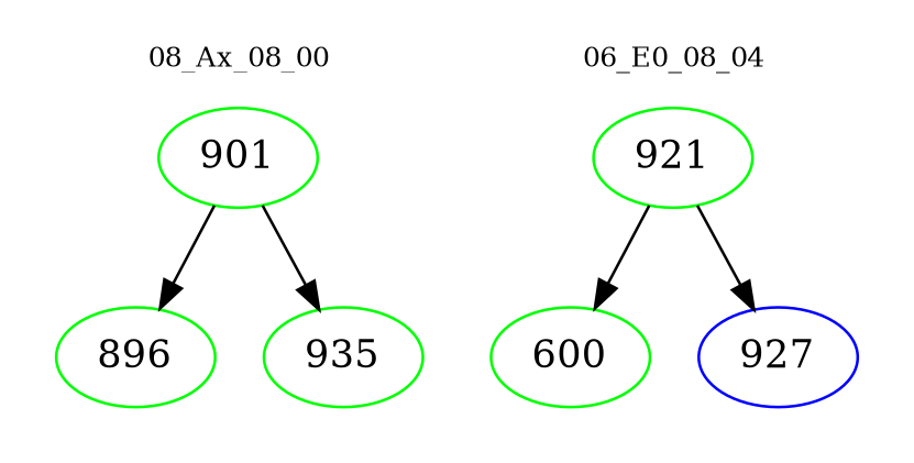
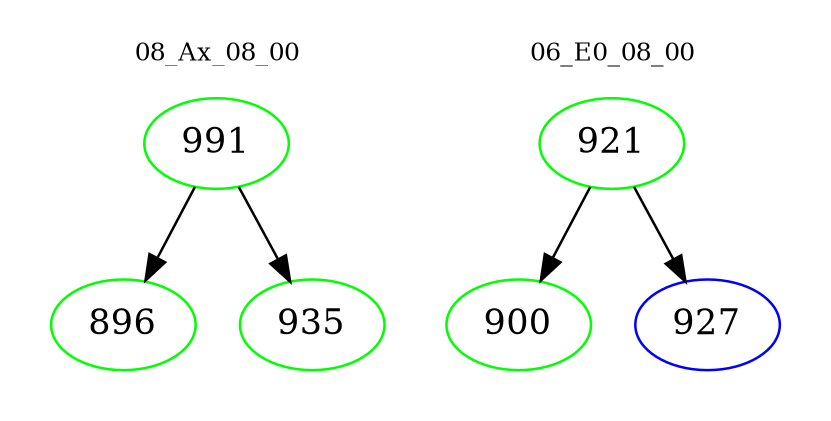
  digraph {
    node [color=green]
    edge [color=black]
-   n1 [label=901]
+   n1 [label=991]
    n2 [label=896]
    n3 [label=935]
    n4 [label=921]
-   n5 [label=600]
+   n5 [label=900]
    n6 [color=blue label=927]
    subgraph cluster_1 {
      color=white
      fontsize=10
      label="08_Ax_08_00"
      n1
      n2
      n3
    }
    subgraph cluster_2 {
      color=white
      fontsize=10
-     label="06_E0_08_04"
+     label="06_E0_08_00"
      n4
      n5
      n6
    }
    n1 -> n2
    n1 -> n3
    n4 -> n5
    n4 -> n6
  }
